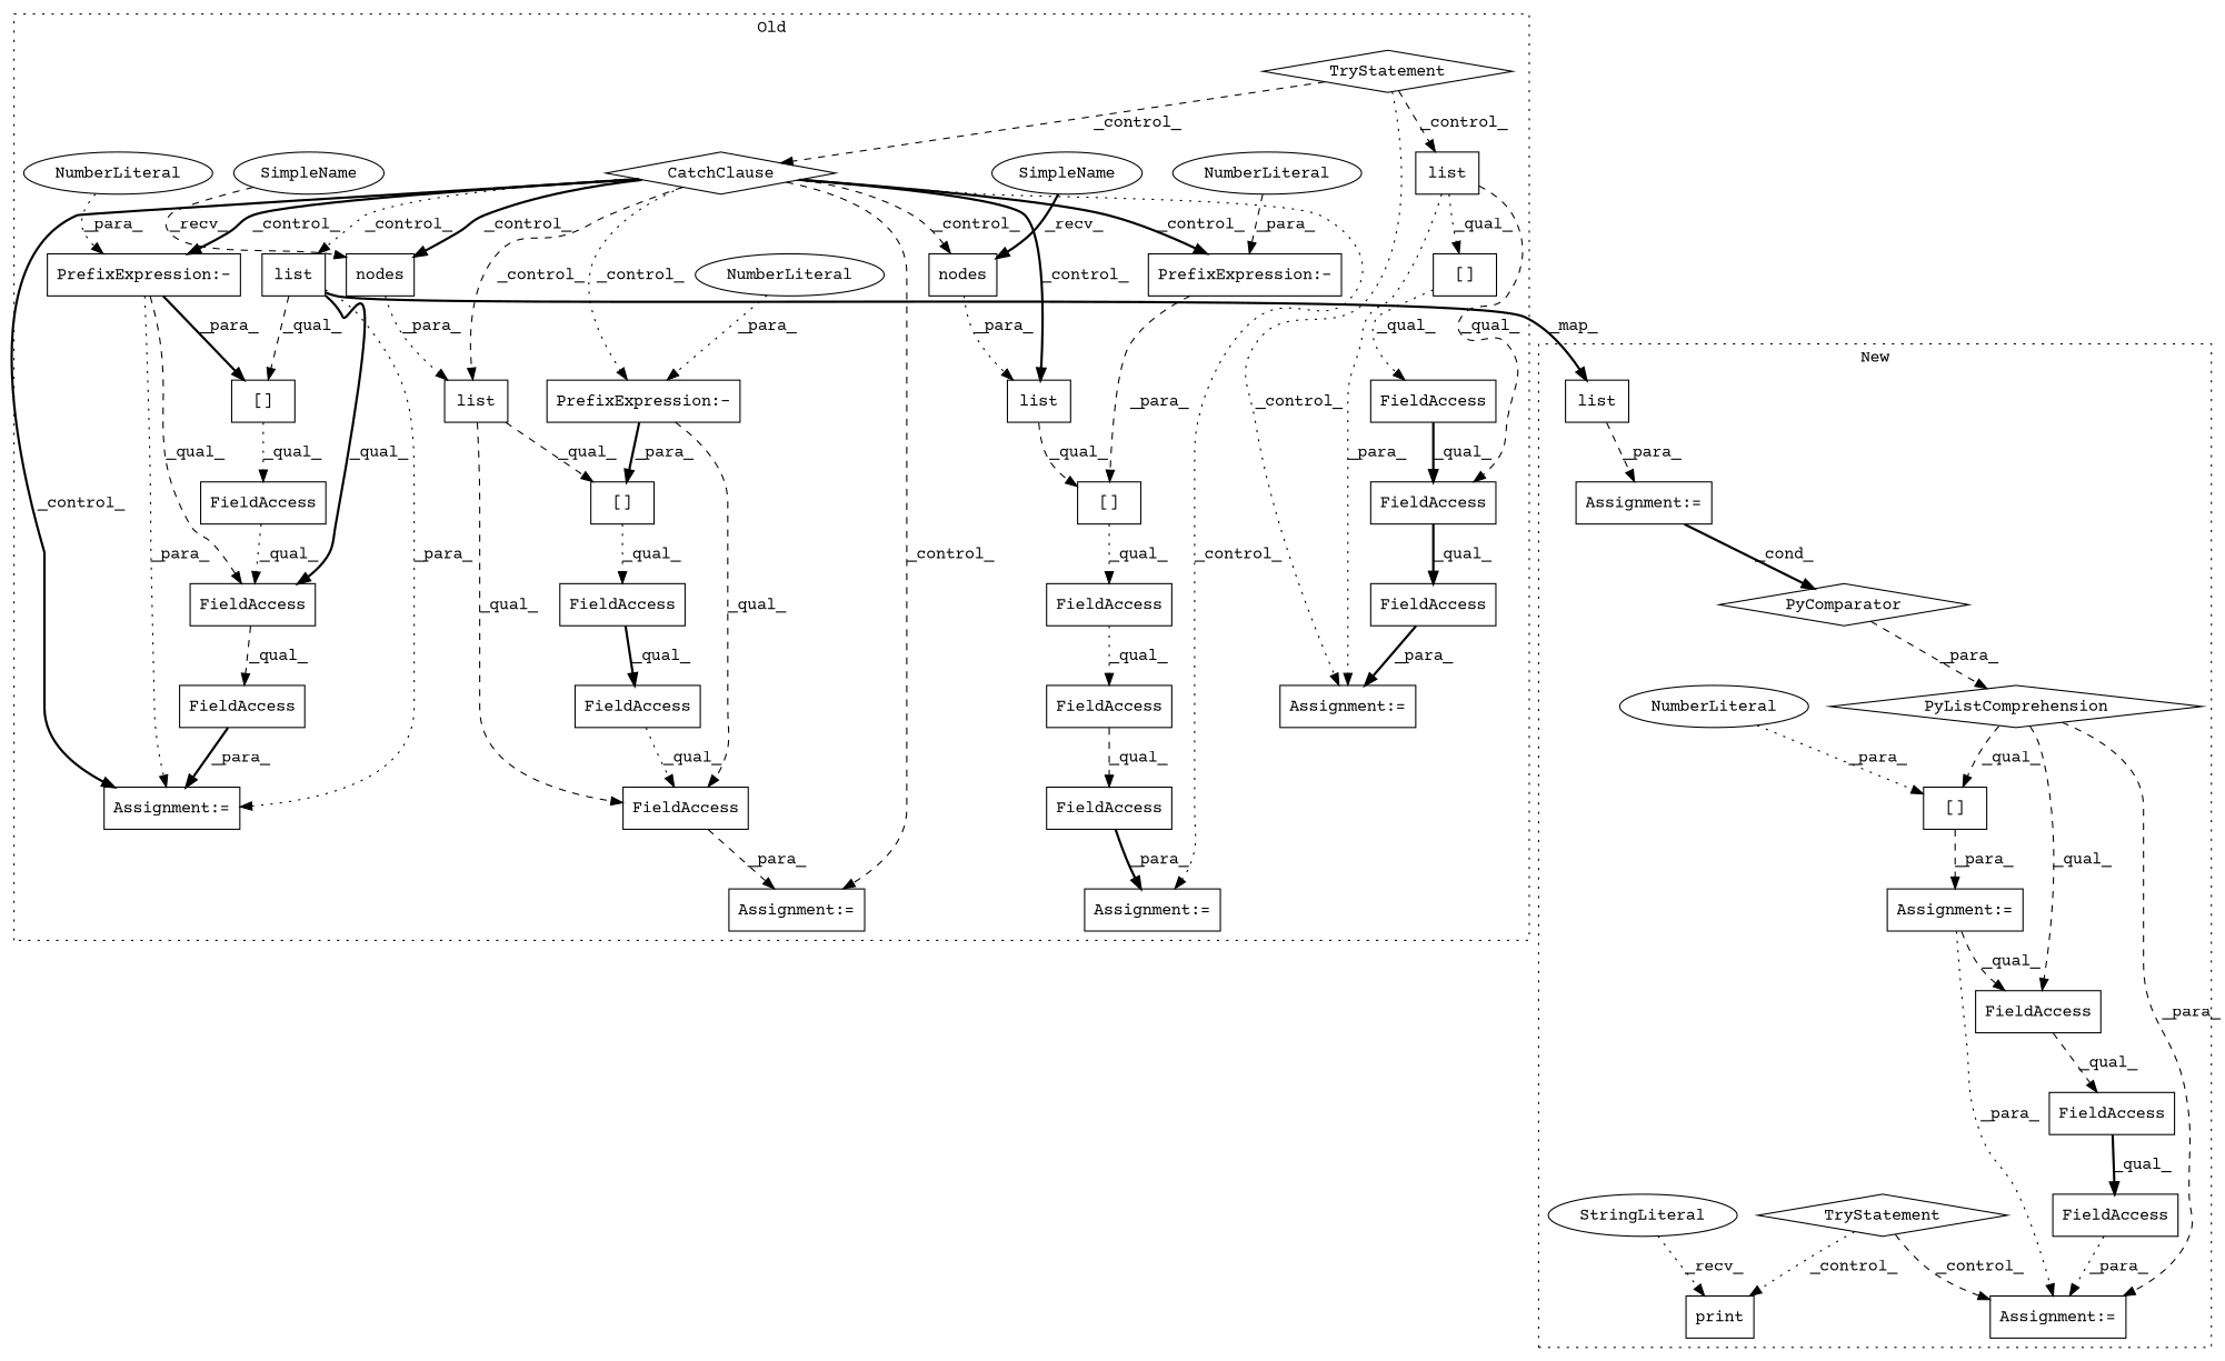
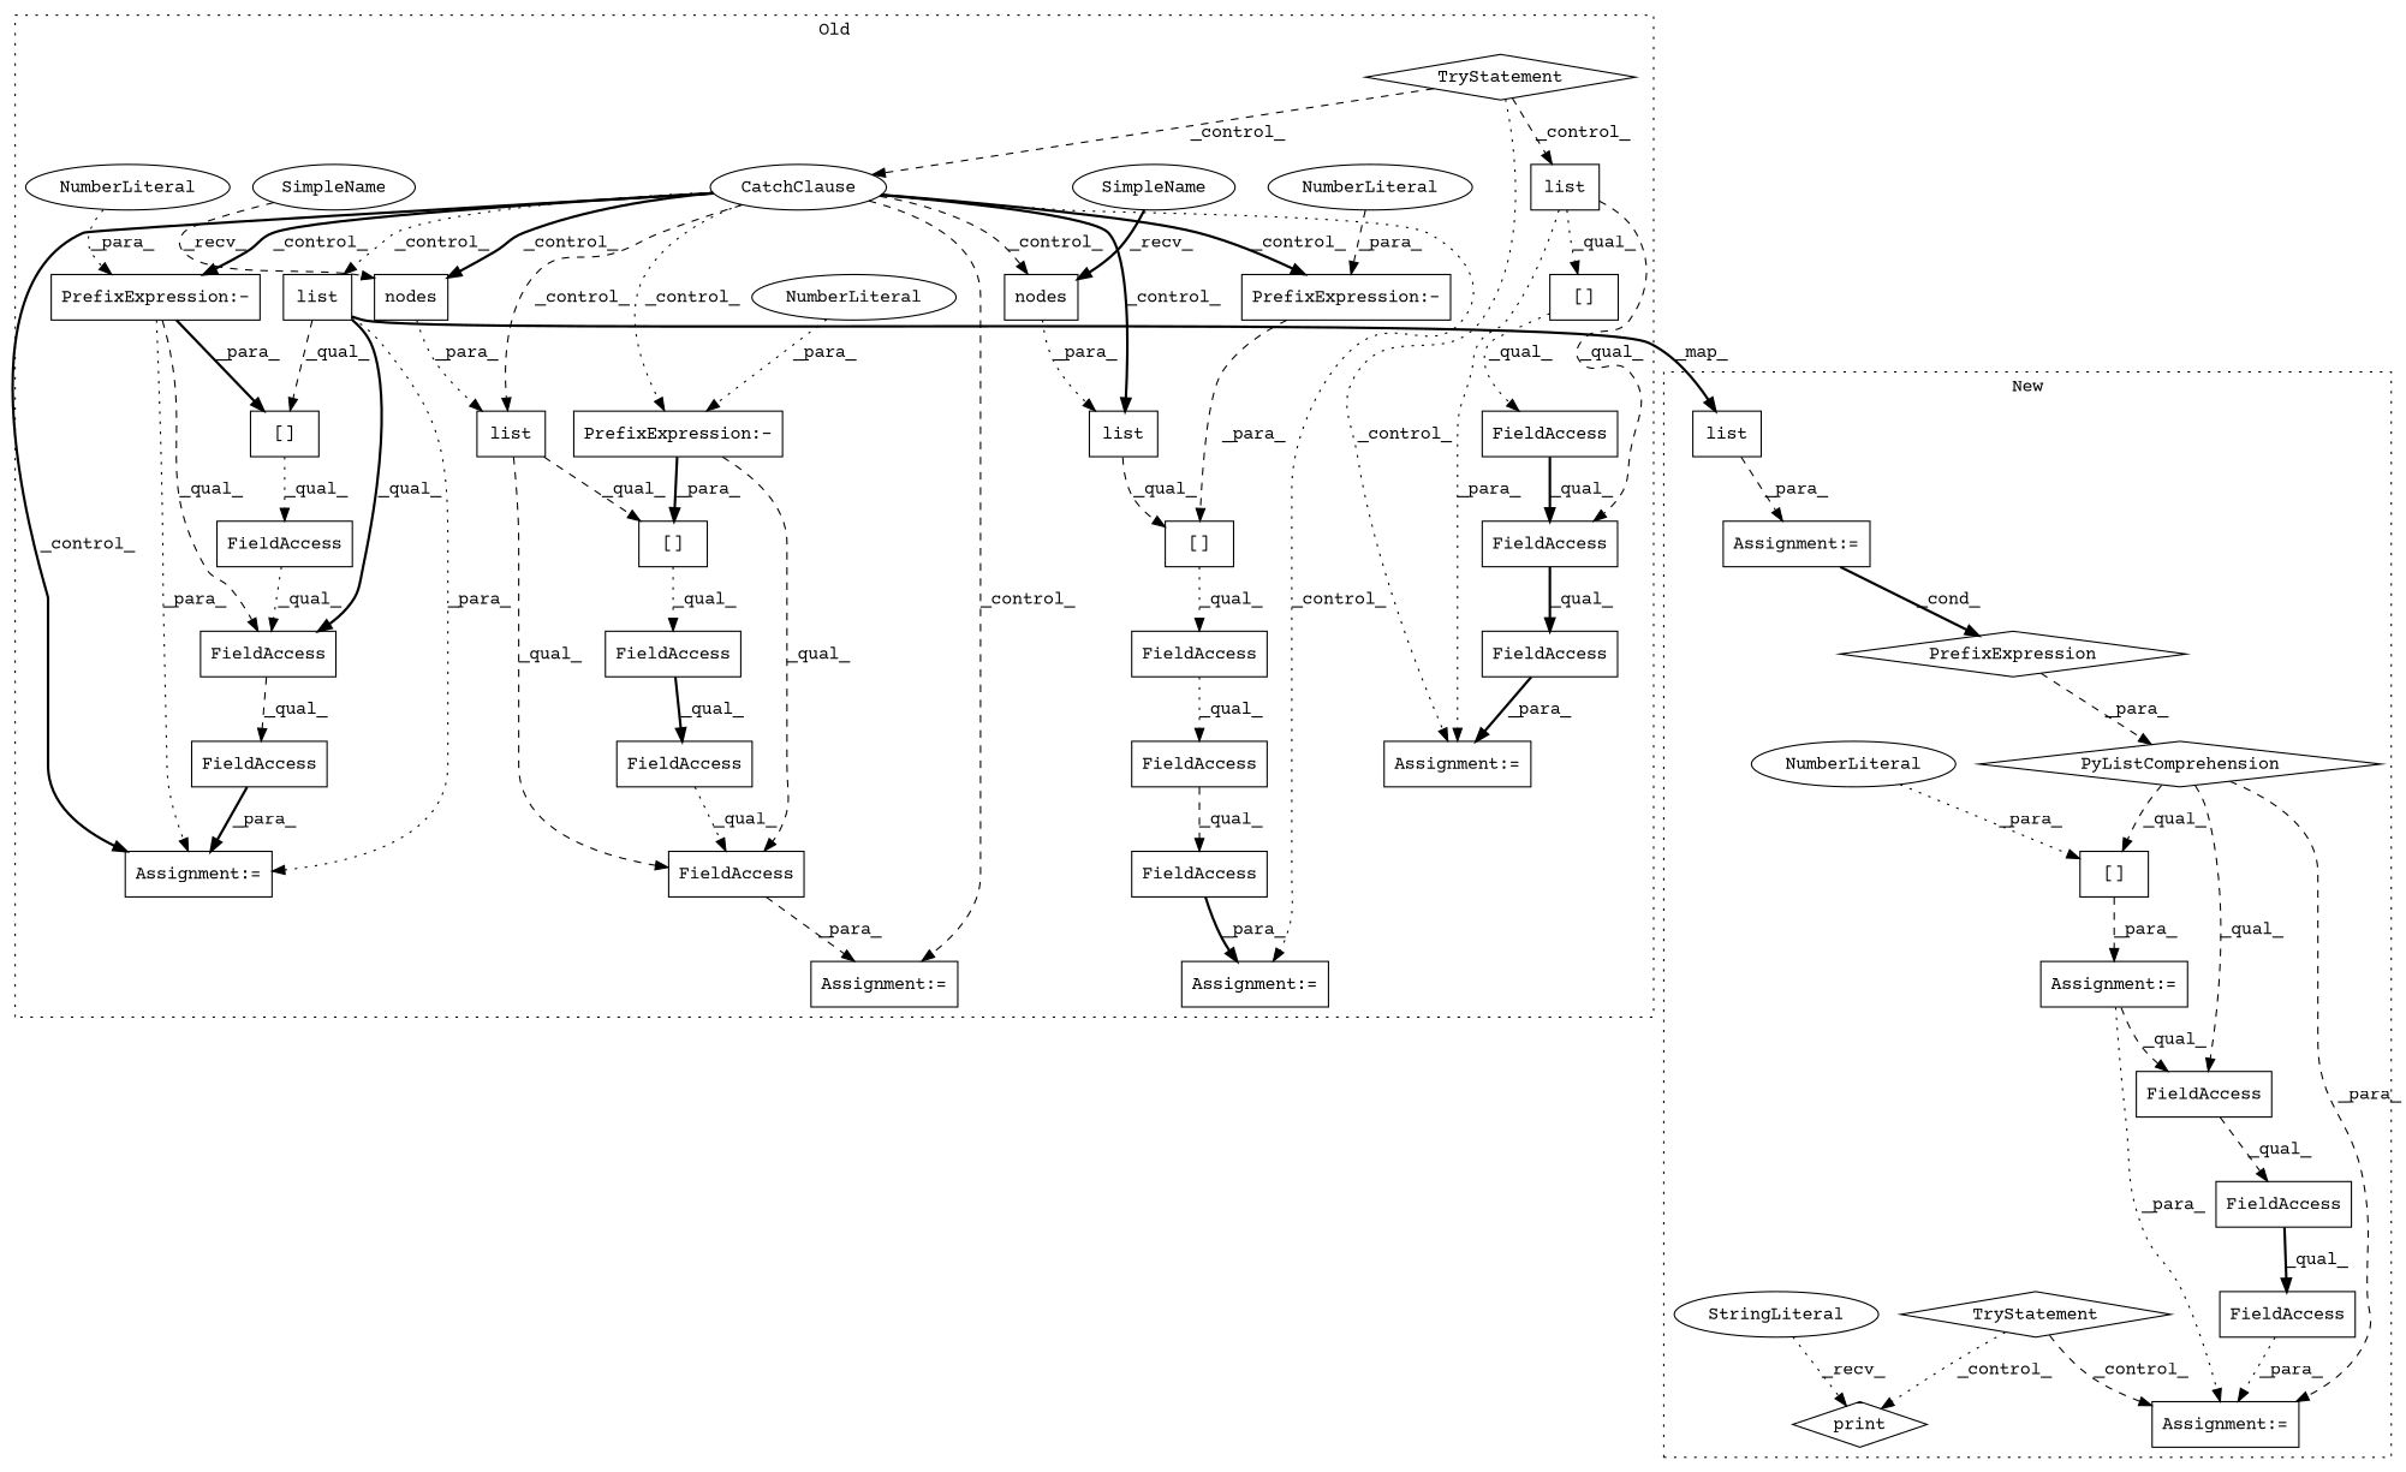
  digraph {
    fontname="Courier Prime"
    node [a=22 fontname="Courier Prime" l=1 s=39786 shape=box]
    edge [fontname="Courier Prime" style=dashed]
    n1 [a=32 l=7 label=nodes s=39625]
    n2 [a=7 label="Assignment:=" s=39615]
    n3 [a=32 l="5,1" label=list s="39616,39632"]
    n4 [a=2 l="18,1" label="[]" s="39616,39636"]
    n5 [a=54 l=4 label=TryStatement s=39365 shape=diamond]
    n6 [a=32 l=7 label=nodes s=39795]
    n7 [a=2 l="18,1" label="[]" s="39786,39806"]
    n8 [l=36 label=FieldAccess]
    n9 [l=45 label=FieldAccess s=39616]
    n10 [l=28 label=FieldAccess]
    n11 [l=36 label=FieldAccess s=39616]
    n12 [l=28 label=FieldAccess s=39616]
    n13 [l=45 label=FieldAccess]
    n14 [a=32 l="5,1" label=list s="39557,39573"]
    n15 [a=2 l="18,1" label="[]" s="39557,39577"]
    n16 [l=40 label=FieldAccess s=39557]
    n17 [l=28 label=FieldAccess s=39557]
    n18 [l=36 label=FieldAccess s=39557]
    n19 [a=32 l="5,1" label=list s="39786,39802"]
-   n20 [a=12 l="11,2" label=CatchClause s="39492,39529" shape=diamond]
+   n20 [a=12 l="11,2" label=CatchClause s="39492,39529" shape=ellipse]
    n21 [a=32 l="5,1" label=list s="39381,39397"]
    n22 [a=2 l="18,1" label="[]" s="39381,39401"]
    n23 [l=28 label=FieldAccess s=39381]
    n24 [l=36 label=FieldAccess s=39381]
    n25 [l=40 label=FieldAccess s=39381]
    n26 [a=38 label="PrefixExpression:-" s=39634]
    n27 [a=34 label=NumberLiteral s=39635 shape=ellipse]
    n28 [a=38 label="PrefixExpression:-" s=39804]
    n29 [a=34 label=NumberLiteral s=39805 shape=ellipse]
    n30 [a=7 label="Assignment:=" s=39556]
    n31 [a=38 label="PrefixExpression:-" s=39575]
    n32 [a=34 label=NumberLiteral s=39576 shape=ellipse]
    n33 [a=7 label="Assignment:=" s=39785]
    n34 [a=7 label="Assignment:=" s=39380]
    n35 [a=42 l=3 label=SimpleName s=39791 shape=ellipse]
    n36 [a=42 l=3 label=SimpleName s=39621 shape=ellipse]
    n37 [a=109 l=336 label=PyListComprehension s=39479 shape=diamond]
-   n38 [a=113 l=269 label=PyComparator s=39538 shape=diamond]
+   n38 [a=113 l=269 label=PrefixExpression s=39538 shape=diamond]
    n39 [a=7 l=269 label="Assignment:=" s=39538]
    n40 [a=7 l=5 label="Assignment:=" s=39467]
    n41 [a=2 l="338,1" label="[]" s="39472,39811"]
    n42 [a=34 label=NumberLiteral s=39810 shape=ellipse]
    n43 [l=27 label=FieldAccess s=39834]
    n44 [l=23 label=FieldAccess s=39834]
    n45 [l=15 label=FieldAccess s=39834]
    n46 [a=32 l="5,1" label=list s="39545,39561"]
    n47 [a=7 label="Assignment:=" s=39833]
    n48 [a=54 l=4 label=TryStatement s=39818 shape=diamond]
-   n49 [a=32 l="6,1" label=print s="39966,39990"]
+   n49 [a=32 l="6,1" label=print s="39966,39990" shape=diamond]
    n50 [a=45 l=18 label=StringLiteral s=39972 shape=ellipse]
    subgraph cluster_1 {
      label=Old
      style=dotted
      n1
      n2
      n3
      n4
      n5
      n6
      n7
      n8
      n9
      n10
      n11
      n12
      n13
      n14
      n15
      n16
      n17
      n18
      n19
      n20
      n21
      n22
      n23
      n24
      n25
      n26
      n27
      n28
      n29
      n30
      n31
      n32
      n33
      n34
      n35
      n36
    }
    subgraph cluster_2 {
      label=New
      style=dotted
      n37
      n38
      n39
      n40
      n41
      n42
      n43
      n44
      n45
      n46
      n47
      n48
      n49
      n50
    }
    n1 -> n3 [label=_para_ style=dotted]
    n3 -> n4 [label=_qual_]
    n4 -> n12 [label=_qual_ style=dotted]
    n5 -> n20 [label=_control_]
    n5 -> n21 [label=_control_]
    n5 -> n34 [label=_control_ style=dotted]
    n6 -> n19 [label=_para_ style=dotted]
    n7 -> n10 [label=_qual_ style=dotted]
    n8 -> n13 [label=_qual_ style=dotted]
    n9 -> n2 [label=_para_ style=bold]
    n10 -> n8 [label=_qual_ style=bold]
    n11 -> n9 [label=_qual_]
    n12 -> n11 [label=_qual_ style=dotted]
    n13 -> n33 [label=_para_]
    n14 -> n15 [label=_qual_]
    n14 -> n18 [label=_qual_ style=bold]
    n14 -> n30 [label=_para_ style=dotted]
    n14 -> n46 [label=_map_ style=bold]
    n15 -> n17 [label=_qual_ style=dotted]
    n16 -> n30 [label=_para_ style=bold]
    n17 -> n18 [label=_qual_ style=dotted]
    n18 -> n16 [label=_qual_]
    n19 -> n7 [label=_qual_]
    n19 -> n13 [label=_qual_]
    n20 -> n1 [label=_control_]
    n20 -> n2 [label=_control_ style=dotted]
    n20 -> n3 [label=_control_ style=bold]
    n20 -> n6 [label=_control_ style=bold]
    n20 -> n14 [label=_control_ style=dotted]
    n20 -> n19 [label=_control_]
    n20 -> n26 [label=_control_ style=bold]
    n20 -> n28 [label=_control_ style=dotted]
    n20 -> n30 [label=_control_ style=bold]
    n20 -> n31 [label=_control_ style=bold]
    n20 -> n33 [label=_control_]
    n21 -> n22 [label=_qual_ style=dotted]
    n21 -> n24 [label=_qual_]
    n21 -> n34 [label=_para_ style=dotted]
    n22 -> n23 [label=_qual_ style=dotted]
    n23 -> n24 [label=_qual_ style=bold]
    n24 -> n25 [label=_qual_ style=bold]
    n25 -> n34 [label=_para_ style=bold]
    n26 -> n4 [label=_para_]
    n27 -> n26 [label=_para_]
    n28 -> n7 [label=_para_ style=bold]
    n28 -> n13 [label=_qual_]
    n29 -> n28 [label=_para_ style=dotted]
    n31 -> n15 [label=_para_ style=bold]
    n31 -> n18 [label=_qual_]
    n31 -> n30 [label=_para_ style=dotted]
    n32 -> n31 [label=_para_ style=dotted]
    n35 -> n6 [label=_recv_]
    n36 -> n1 [label=_recv_ style=bold]
    n37 -> n41 [label=_qual_]
    n37 -> n45 [label=_qual_]
    n37 -> n47 [label=_para_]
    n38 -> n37 [label=_para_]
    n39 -> n38 [label=_cond_ style=bold]
    n40 -> n45 [label=_qual_]
    n40 -> n47 [label=_para_ style=dotted]
    n41 -> n40 [label=_para_]
    n42 -> n41 [label=_para_ style=dotted]
    n43 -> n47 [label=_para_ style=dotted]
    n44 -> n43 [label=_qual_ style=bold]
    n45 -> n44 [label=_qual_]
    n46 -> n39 [label=_para_]
    n48 -> n47 [label=_control_]
    n48 -> n49 [label=_control_ style=dotted]
    n50 -> n49 [label=_recv_ style=dotted]
  }
